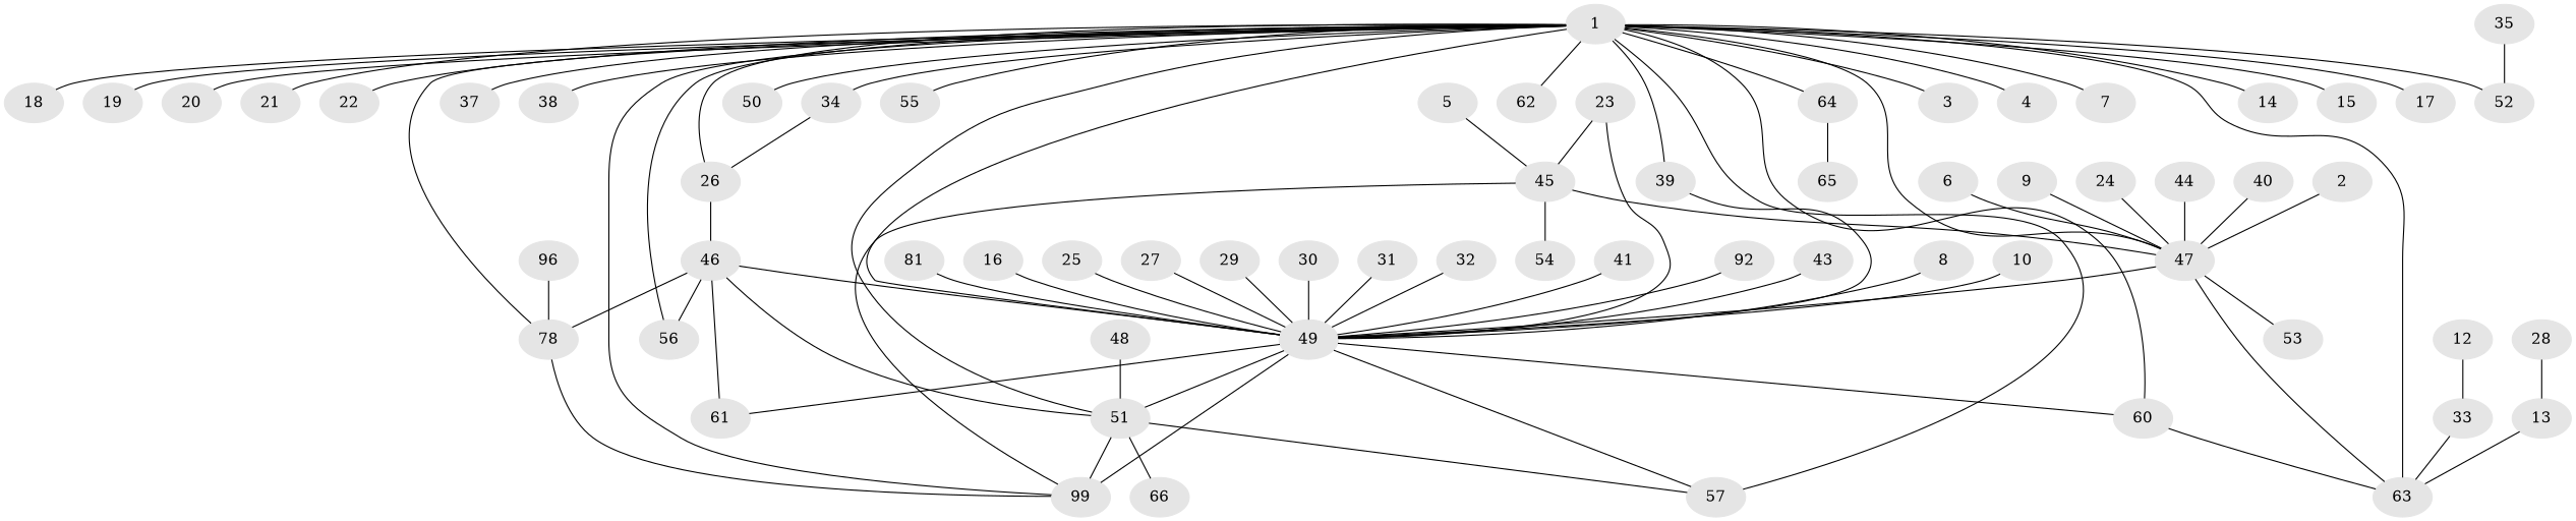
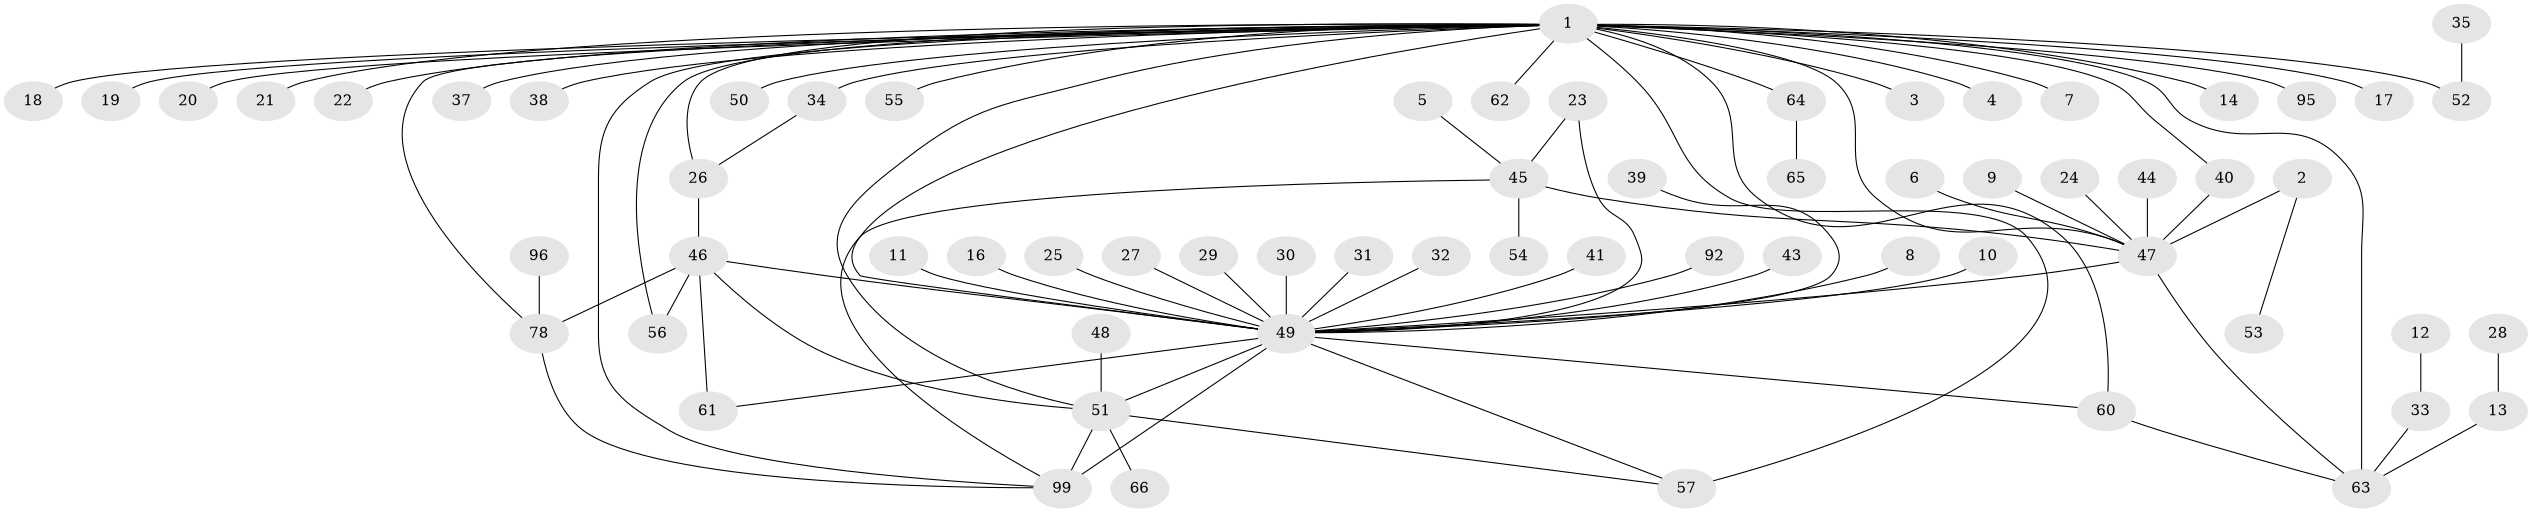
  graph {
    node [color=gray90 style=filled]
    edge [weight=1.0]
    1
    3
    4
    7
    14
-   15
+   15 [label=95]
    17
    18
    19
    20
    21
    22
    34
    37
    38
    40
    47
    49
    50
    51
    52
    55
    56
    57
    n25 [label=78]
    n26 [label=99]
    60
    62
    63
    64
    26
    46
    61
    53
    66
    65
    2
    5
    45
    54
    6
    8
    9
    10
-   11 [label=81]
+   11
    12
    33
    13
    16
    23
    24
    25
    27
    28
    29
    30
    31
    32
    35
    n60 [label=96]
    39
    41
    n63 [label=92]
    43
    44
    48
    1 -- 3 [weight=2.0]
    1 -- 4
    1 -- 7
    1 -- 14
    1 -- 15 [weight=2.0]
    1 -- 17
    1 -- 18
    1 -- 19
    1 -- 20
    1 -- 21
    1 -- 22
    1 -- 34
    1 -- 37
    1 -- 38
-   1 -- 39
+   1 -- 40
    1 -- 47 [weight=2.0]
    1 -- 49 [weight=2.0]
    1 -- 50
    1 -- 51
    1 -- 52
    1 -- 55
    1 -- 56 [weight=2.0]
    1 -- 57 [weight=2.0]
    1 -- n25
    1 -- n26
    1 -- 60
    1 -- 62
    1 -- 63
    1 -- 64 [weight=2.0]
    1 -- 26
    34 -- 26
    40 -- 47
    47 -- 49 [weight=3.0]
    47 -- 63
-   47 -- 53
+   2 -- 53
    49 -- 51
    49 -- 57
    49 -- n26 [weight=3.0]
    49 -- 60
    49 -- 61 [weight=2.0]
    51 -- 57
    51 -- n26
    51 -- 66
    n25 -- n26
    60 -- 63
    64 -- 65
    26 -- 46
    46 -- 49
    46 -- 51
    46 -- 56
    46 -- n25
    46 -- 61
    2 -- 47
    5 -- 45
    45 -- 47 [weight=2.0]
    45 -- n26
    45 -- 54
    6 -- 47
    8 -- 49
    9 -- 47
    10 -- 49
    11 -- 49
    12 -- 33
    33 -- 63
    13 -- 63
    16 -- 49
    23 -- 49
    23 -- 45
    24 -- 47
    25 -- 49
    27 -- 49
    28 -- 13
    29 -- 49
    30 -- 49
    31 -- 49
    32 -- 49
    35 -- 52
    n60 -- n25
    39 -- 49
    41 -- 49
    n63 -- 49
    43 -- 49
    44 -- 47
    48 -- 51
  }
